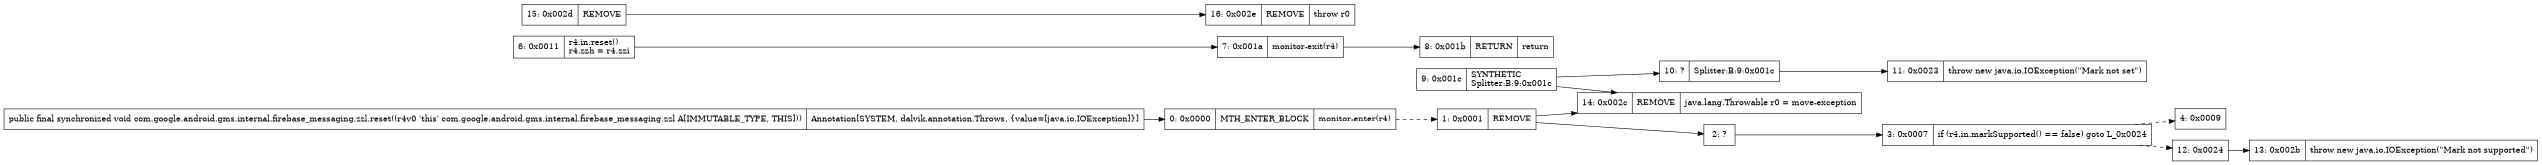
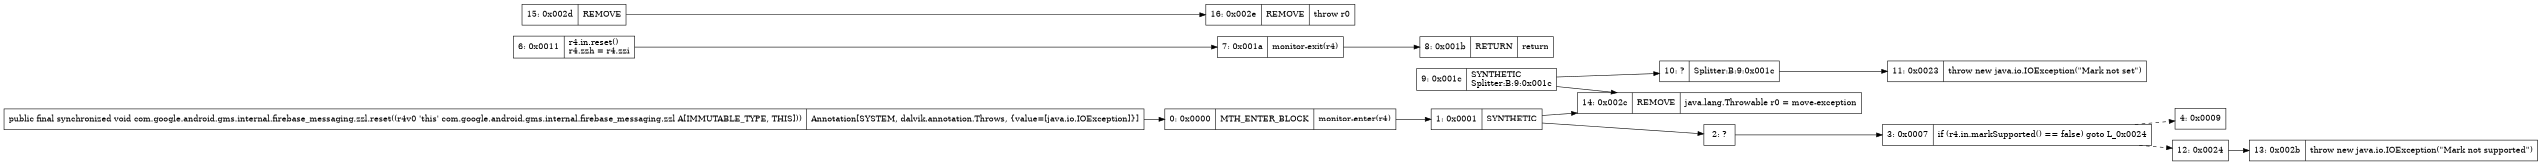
  digraph {
    rankdir=LR
    node [shape=record]
    n1 [label="{0\:\ 0x0000|MTH_ENTER_BLOCK\l|monitor\-enter(r4)\l}"]
-   n2 [label="{1\:\ 0x0001|REMOVE\l}"]
+   n2 [label="{1\:\ 0x0001|SYNTHETIC\l}"]
    n3 [label="{2\:\ ?}"]
    n4 [label="{14\:\ 0x002c|REMOVE\l|java.lang.Throwable r0 = move\-exception\l}"]
    n5 [label="{3\:\ 0x0007|if (r4.in.markSupported() == false) goto L_0x0024\l}"]
    n6 [label="{4\:\ 0x0009}"]
    n7 [label="{12\:\ 0x0024}"]
    n8 [label="{13\:\ 0x002b|throw new java.io.IOException(\"Mark not supported\")\l}"]
    n9 [label="{6\:\ 0x0011|r4.in.reset()\lr4.zzh = r4.zzi\l}"]
    n10 [label="{7\:\ 0x001a|monitor\-exit(r4)\l}"]
    n11 [label="{9\:\ 0x001c|SYNTHETIC\lSplitter:B:9:0x001c\l}"]
    n12 [label="{10\:\ ?|Splitter:B:9:0x001c\l}"]
    n13 [label="{8\:\ 0x001b|RETURN\l|return\l}"]
    n14 [label="{11\:\ 0x0023|throw new java.io.IOException(\"Mark not set\")\l}"]
    n15 [label="{15\:\ 0x002d|REMOVE\l}"]
    n16 [label="{16\:\ 0x002e|REMOVE\l|throw r0\l}"]
    n17 [label="{public final synchronized void com.google.android.gms.internal.firebase_messaging.zzl.reset((r4v0 'this' com.google.android.gms.internal.firebase_messaging.zzl A[IMMUTABLE_TYPE, THIS]))  | Annotation[SYSTEM, dalvik.annotation.Throws, \{value=[java.io.IOException]\}]\l}"]
-   n1 -> n2 [style=dashed]
+   n1 -> n2
    n2 -> n3
    n2 -> n4
    n3 -> n5
    n5 -> n6 [style=dashed]
    n5 -> n7 [style=dashed]
    n7 -> n8
    n9 -> n10
    n10 -> n13
    n11 -> n4
    n11 -> n12
    n12 -> n14
    n15 -> n16
    n17 -> n1
  }
